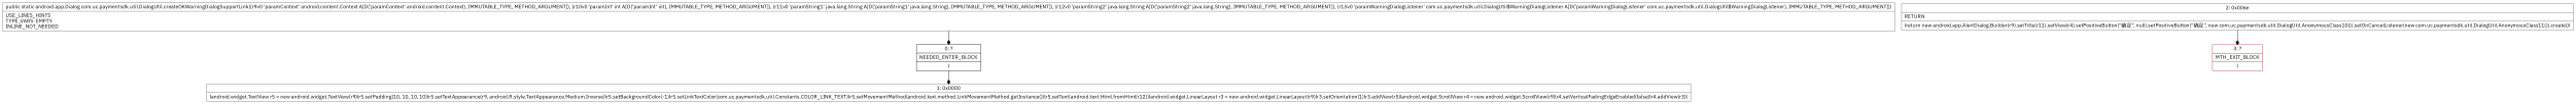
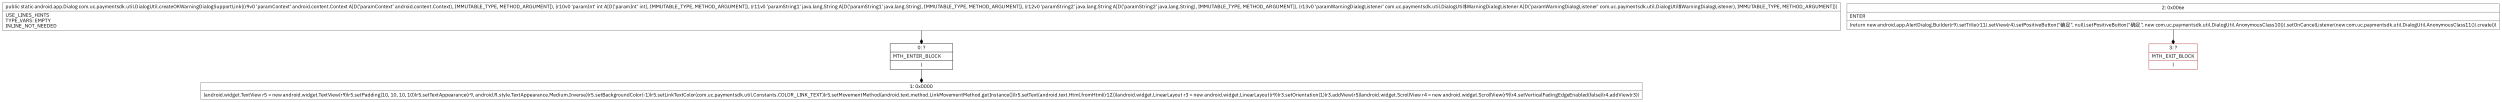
  digraph {
    fontname="IBM Plex Sans"
    node [color=gray40 fontname="IBM Plex Sans" shape=record]
    edge [arrowhead=diamond fontname="IBM Plex Sans"]
-   n1 [color=black label="{0\:\ ?|NEEDED_ENTER_BLOCK\l|l}"]
+   n1 [color=black label="{0\:\ ?|MTH_ENTER_BLOCK\l|l}"]
    n2 [label="{1\:\ 0x0000|landroid.widget.TextView r5 = new android.widget.TextView(r9)lr5.setPadding(10, 10, 10, 10)lr5.setTextAppearance(r9, android.R.style.TextAppearance.Medium.Inverse)lr5.setBackgroundColor(\-1)lr5.setLinkTextColor(com.uc.paymentsdk.util.Constants.COLOR_LINK_TEXT)lr5.setMovementMethod(android.text.method.LinkMovementMethod.getInstance())lr5.setText(android.text.Html.fromHtml(r12))landroid.widget.LinearLayout r3 = new android.widget.LinearLayout(r9)lr3.setOrientation(1)lr3.addView(r5)landroid.widget.ScrollView r4 = new android.widget.ScrollView(r9)lr4.setVerticalFadingEdgeEnabled(false)lr4.addView(r3)l}"]
-   n3 [label="{2\:\ 0x006e|RETURN\l|lreturn new android.app.AlertDialog.Builder(r9).setTitle(r11).setView(r4).setPositiveButton(\"确定\", null).setPositiveButton(\"确定\", new com.uc.paymentsdk.util.DialogUtil.AnonymousClass10()).setOnCancelListener(new com.uc.paymentsdk.util.DialogUtil.AnonymousClass11()).create()l}"]
+   n3 [label="{2\:\ 0x006e|ENTER\l|lreturn new android.app.AlertDialog.Builder(r9).setTitle(r11).setView(r4).setPositiveButton(\"确定\", null).setPositiveButton(\"确定\", new com.uc.paymentsdk.util.DialogUtil.AnonymousClass10()).setOnCancelListener(new com.uc.paymentsdk.util.DialogUtil.AnonymousClass11()).create()l}"]
    n4 [color=brown label="{3\:\ ?|MTH_EXIT_BLOCK\l|l}"]
    n5 [label="{public static android.app.Dialog com.uc.paymentsdk.util.DialogUtil.createOKWarningDialogSupportLink((r9v0 'paramContext' android.content.Context A[D('paramContext' android.content.Context), IMMUTABLE_TYPE, METHOD_ARGUMENT]), (r10v0 'paramInt' int A[D('paramInt' int), IMMUTABLE_TYPE, METHOD_ARGUMENT]), (r11v0 'paramString1' java.lang.String A[D('paramString1' java.lang.String), IMMUTABLE_TYPE, METHOD_ARGUMENT]), (r12v0 'paramString2' java.lang.String A[D('paramString2' java.lang.String), IMMUTABLE_TYPE, METHOD_ARGUMENT]), (r13v0 'paramWarningDialogListener' com.uc.paymentsdk.util.DialogUtil$WarningDialogListener A[D('paramWarningDialogListener' com.uc.paymentsdk.util.DialogUtil$WarningDialogListener), IMMUTABLE_TYPE, METHOD_ARGUMENT]))  | USE_LINES_HINTS\lTYPE_VARS: EMPTY\lINLINE_NOT_NEEDED\l}"]
    n1 -> n2
    n3 -> n4
    n5 -> n1
  }
